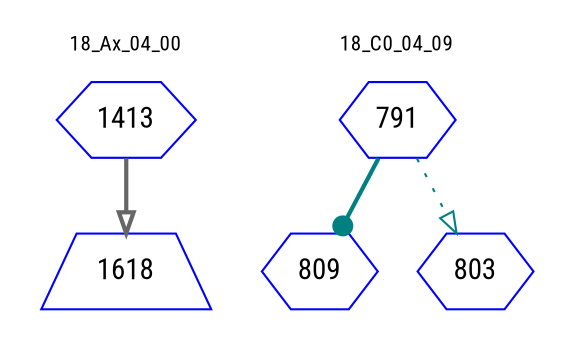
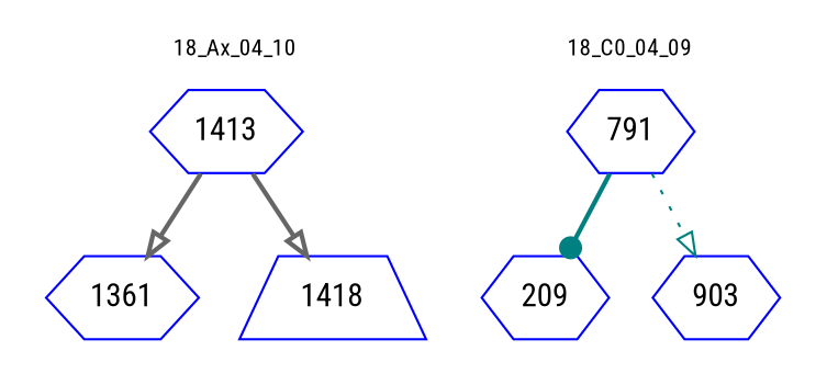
  digraph {
    fontname="Roboto Condensed"
    node [color=blue fontname="Roboto Condensed" shape=hexagon]
    edge [arrowhead=onormal color=gray40 fontname="Roboto Condensed" style=bold]
    n1 [label=1413]
-   n3 [label=1618 shape=trapezium]
+   n2 [label=1361]
+   n3 [label=1418 shape=trapezium]
    n4 [label=791]
-   n5 [label=809]
-   n6 [label=803]
+   n5 [label=209]
+   n6 [label=903]
    subgraph cluster_1 {
      color=white
      fontsize=10
-     label="18_Ax_04_00"
+     label="18_Ax_04_10"
      n1
+     n2
      n3
    }
    subgraph cluster_2 {
      color=white
      fontsize=10
      label="18_C0_04_09"
      n4
      n5
      n6
    }
+   n1 -> n2
    n1 -> n3
    n4 -> n5 [arrowhead=dot color=teal]
    n4 -> n6 [color=teal style=dotted]
  }
